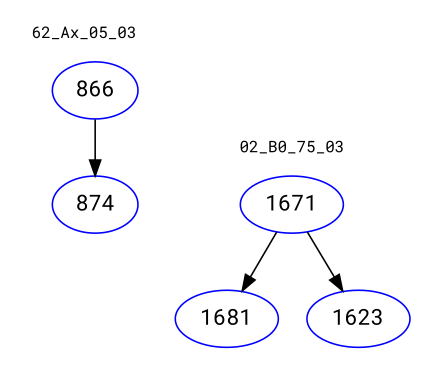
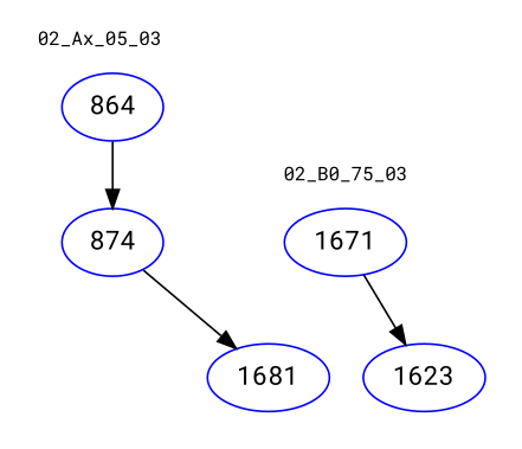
  digraph {
    fontname="Roboto Mono"
    node [color=blue fontname="Roboto Mono"]
    edge [color=black fontname="Roboto Mono"]
-   n1 [label=866]
+   n1 [label=864]
    n2 [label=874]
    n3 [label=1671]
    n4 [label=1623]
    n5 [label=1681]
    subgraph cluster_1 {
      color=white
      fontsize=10
-     label="62_Ax_05_03"
+     label="02_Ax_05_03"
      n1
      n2
    }
    subgraph cluster_2 {
      color=white
      fontsize=10
      label="02_B0_75_03"
      n3
      n4
      n5
    }
    n1 -> n2
    n3 -> n4
-   n3 -> n5
+   n2 -> n5
  }
